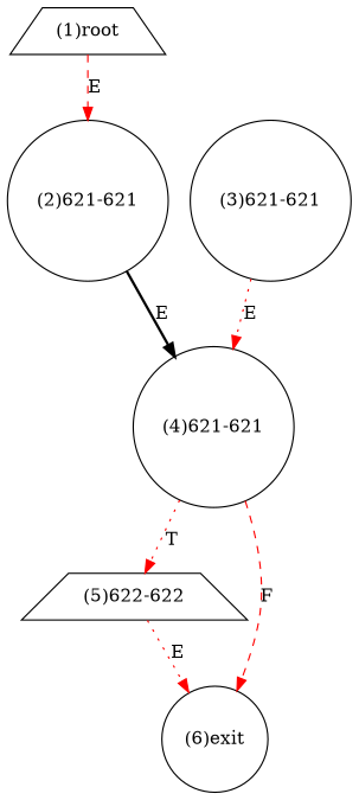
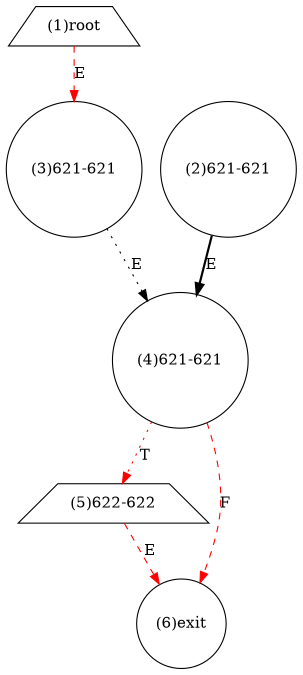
  digraph {
    node [shape=circle]
    edge [color=red style=dotted]
    n1 [label="(1)root" shape=trapezium]
    n2 [label="(2)621-621"]
    n3 [label="(4)621-621"]
    n4 [label="(5)622-622" shape=trapezium]
    n5 [label="(6)exit"]
    n6 [label="(3)621-621"]
-   n1 -> n2 [label=E style=dashed]
+   n1 -> n6 [label=E style=dashed]
    n2 -> n3 [color=black label=E style=bold]
    n3 -> n4 [label=T]
    n3 -> n5 [label=F style=dashed]
-   n4 -> n5 [label=E]
-   n6 -> n3 [label=E]
+   n4 -> n5 [label=E style=dashed]
+   n6 -> n3 [color=black label=E]
  }
